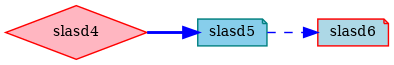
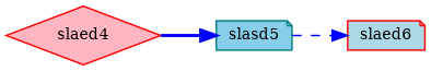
  digraph {
    fontname="DejaVu Serif"
    rankdir=LR
    node [color=red fontname="DejaVu Serif" fontsize=10 shape=note style=filled]
    edge [color=blue fontname="DejaVu Serif" fontsize=10 labelfontname=Helvetica labelfontsize=10]
-   n1 [fillcolor=lightpink fontcolor=black height=0.2 label=slasd4 shape=diamond width=0.4]
+   n1 [fillcolor=lightpink fontcolor=black height=0.2 label=slaed4 shape=diamond width=0.4]
    n2 [color=teal fillcolor=skyblue height=0.2 label=slasd5 width=0.4]
-   n3 [fillcolor=lightblue height=0.2 label=slasd6 width=0.4]
+   n3 [fillcolor=lightblue height=0.2 label=slaed6 width=0.4]
    n1 -> n2 [style=bold]
    n2 -> n3 [style=dashed]
  }
